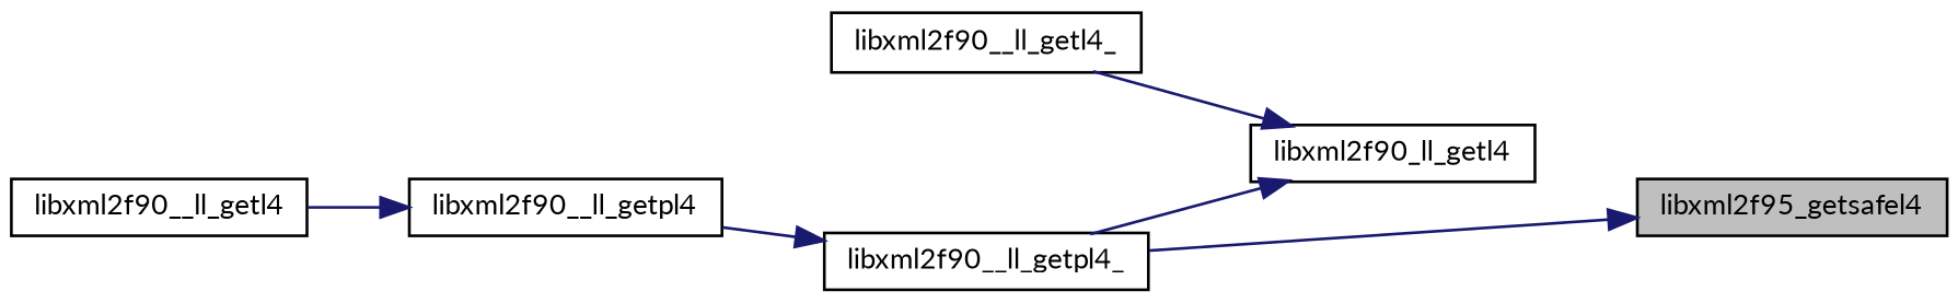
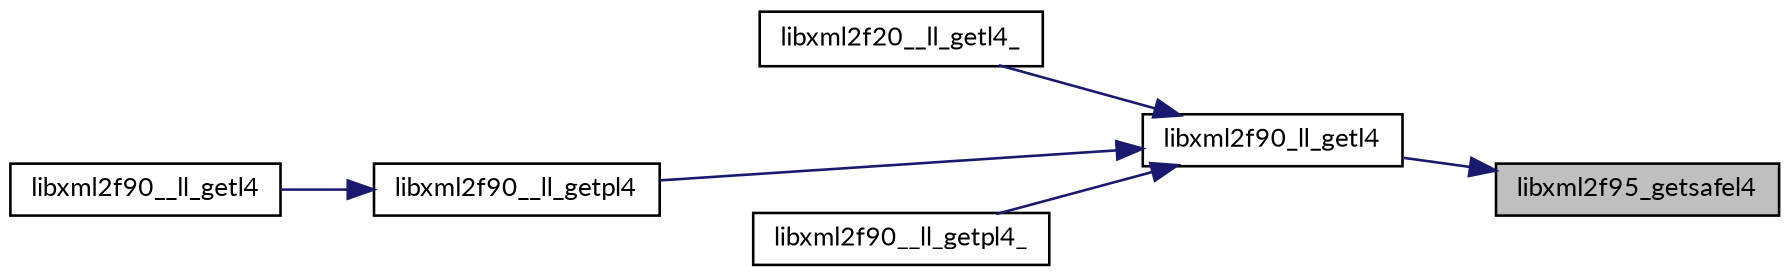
  digraph {
    fontname=Lato
    rankdir=RL
    node [color=black fillcolor=white fontname=Lato fontsize=10 shape=record style=filled]
    edge [color=midnightblue dir=back fontname=Lato fontsize=10 labelfontname=Helvetica labelfontsize=10 style=solid]
    n1 [fillcolor=grey75 fontcolor=black height=0.2 label=libxml2f95_getsafel4 width=0.4]
    n2 [height=0.2 label=libxml2f90_ll_getl4 width=0.4]
-   n3 [height=0.2 label=libxml2f90__ll_getl4_ width=0.4]
+   n3 [height=0.2 label=libxml2f20__ll_getl4_ width=0.4]
    n4 [height=0.2 label=libxml2f90__ll_getpl4 width=0.4]
    n5 [height=0.2 label=libxml2f90__ll_getpl4_ width=0.4]
    n6 [height=0.2 label=libxml2f90__ll_getl4 width=0.4]
-   n1 -> n5
+   n1 -> n2
    n2 -> n3
-   n5 -> n4
+   n2 -> n4
    n2 -> n5
    n4 -> n6
  }
